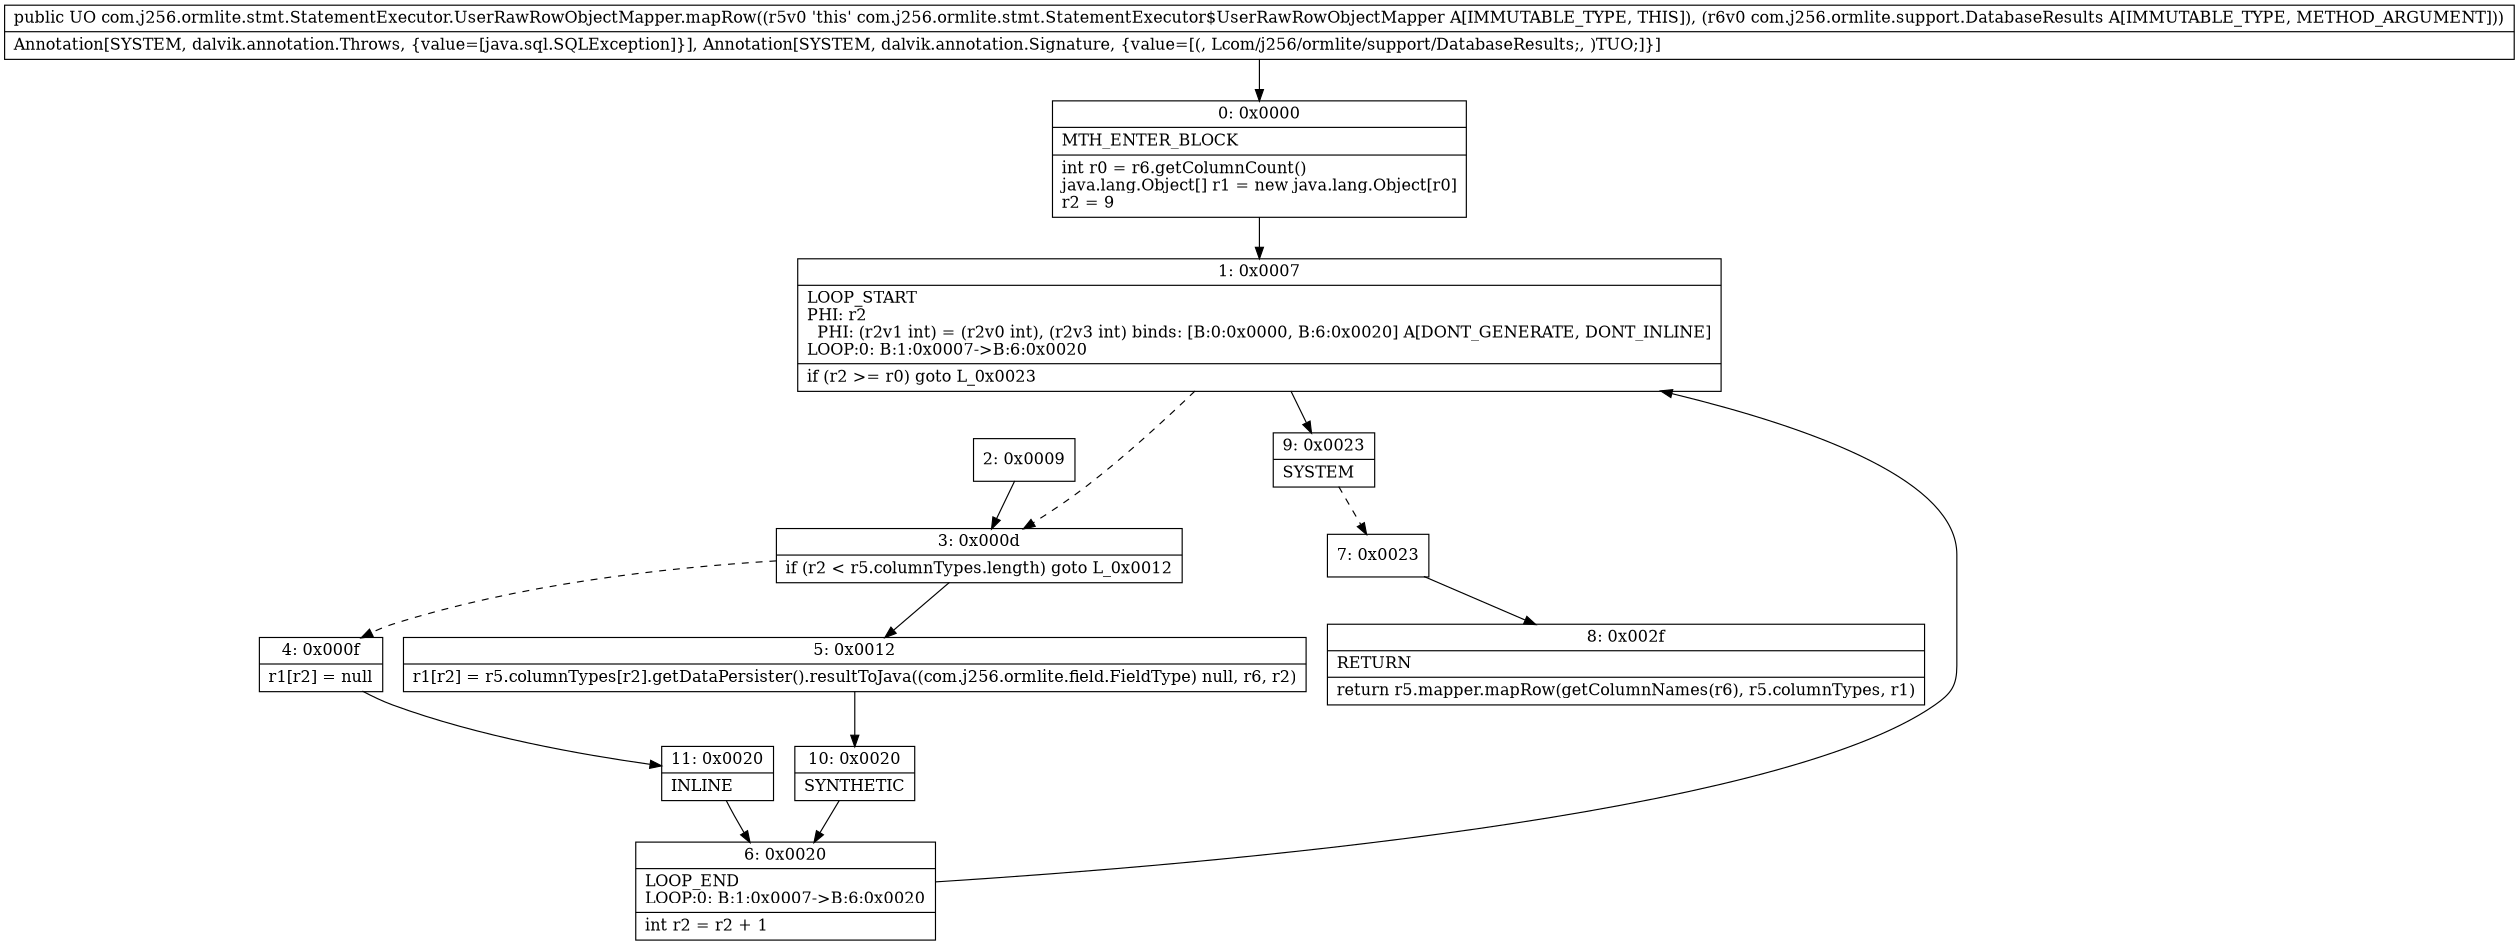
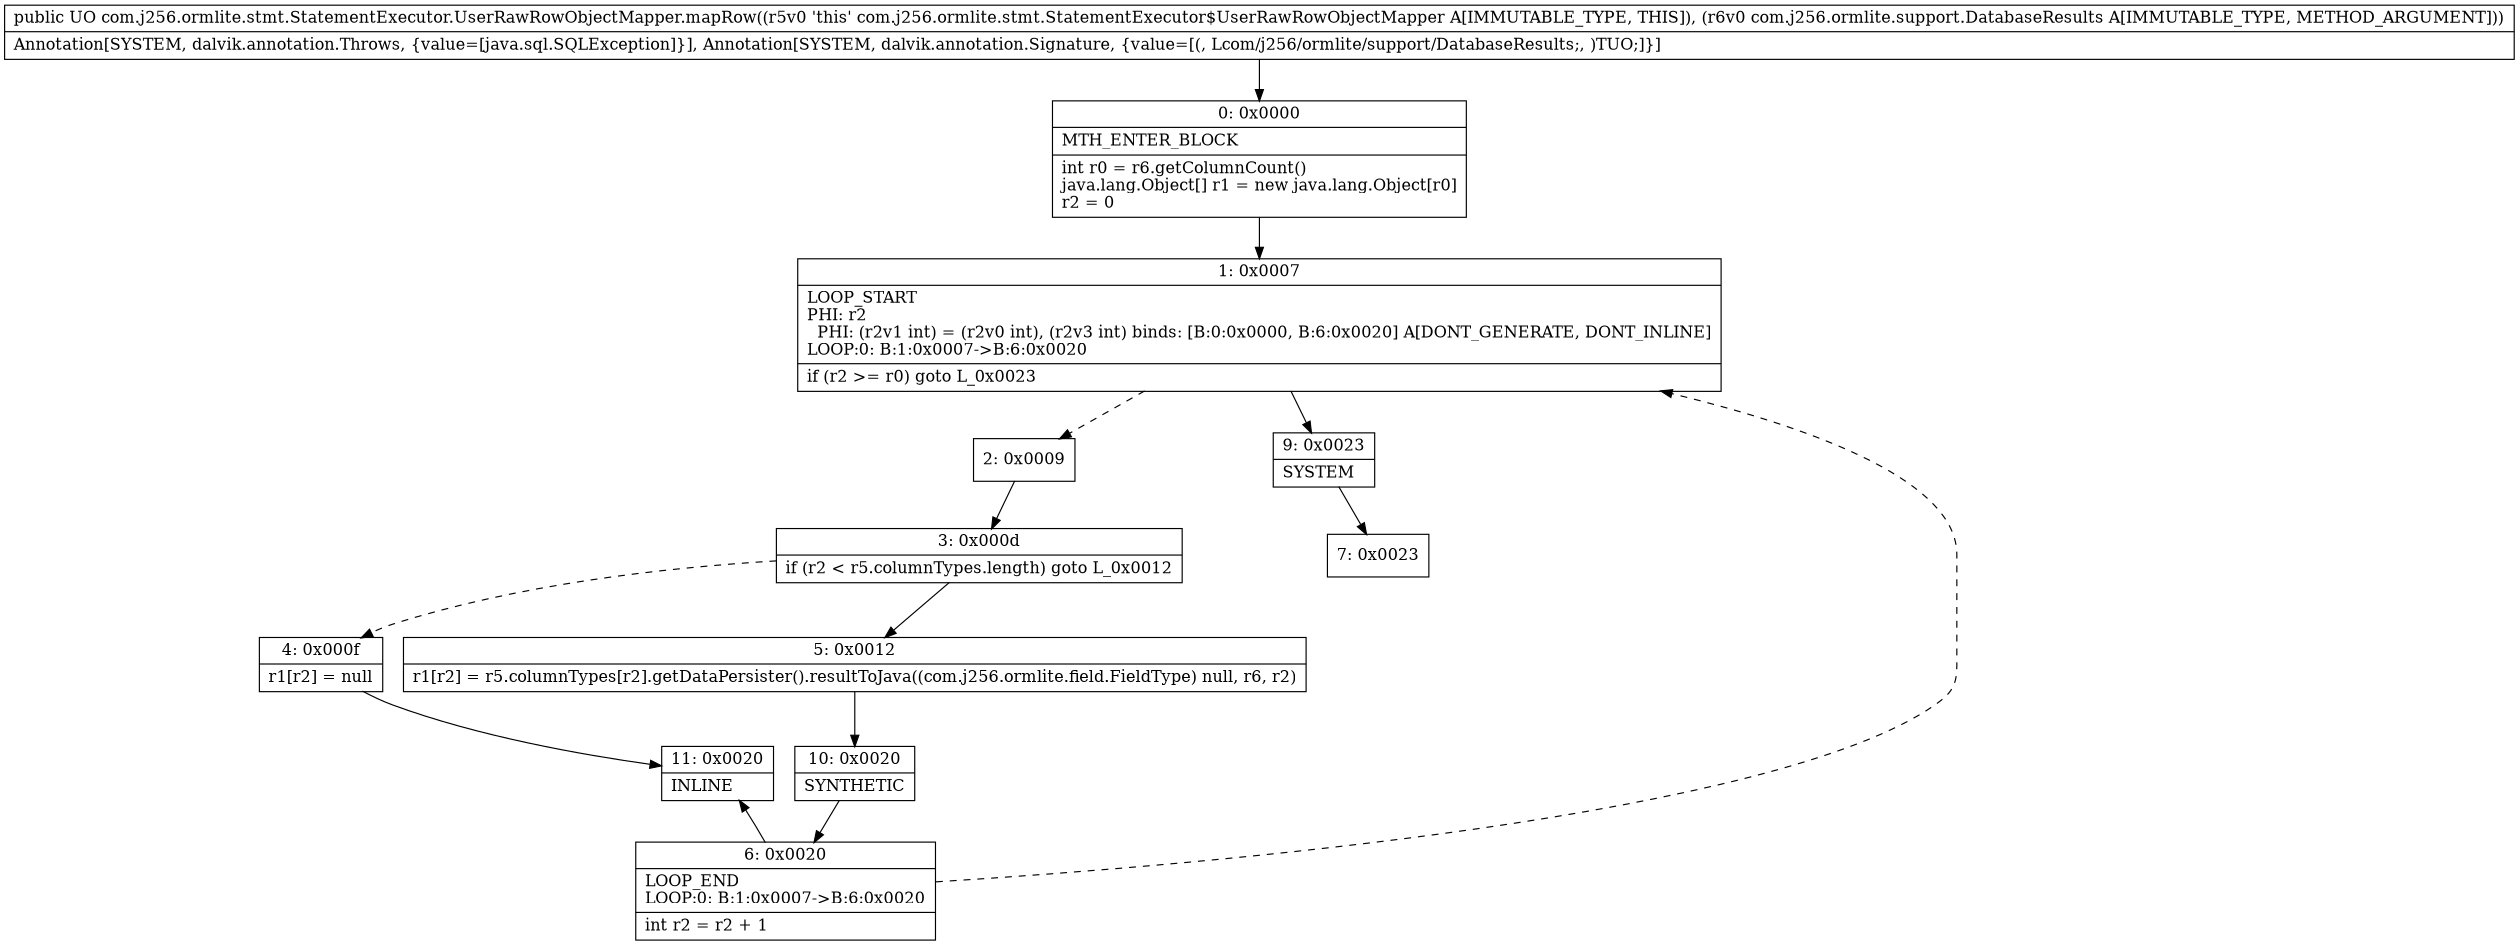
  digraph {
    node [shape=record]
-   n1 [label="{0\:\ 0x0000|MTH_ENTER_BLOCK\l|int r0 = r6.getColumnCount()\ljava.lang.Object[] r1 = new java.lang.Object[r0]\lr2 = 9\l}"]
+   n1 [label="{0\:\ 0x0000|MTH_ENTER_BLOCK\l|int r0 = r6.getColumnCount()\ljava.lang.Object[] r1 = new java.lang.Object[r0]\lr2 = 0\l}"]
    n2 [label="{1\:\ 0x0007|LOOP_START\lPHI: r2 \l  PHI: (r2v1 int) = (r2v0 int), (r2v3 int) binds: [B:0:0x0000, B:6:0x0020] A[DONT_GENERATE, DONT_INLINE]\lLOOP:0: B:1:0x0007\-\>B:6:0x0020\l|if (r2 \>= r0) goto L_0x0023\l}"]
    n3 [label="{2\:\ 0x0009}"]
    n4 [label="{9\:\ 0x0023|SYSTEM\l}"]
    n5 [label="{3\:\ 0x000d|if (r2 \< r5.columnTypes.length) goto L_0x0012\l}"]
    n6 [label="{7\:\ 0x0023}"]
    n7 [label="{4\:\ 0x000f|r1[r2] = null\l}"]
    n8 [label="{5\:\ 0x0012|r1[r2] = r5.columnTypes[r2].getDataPersister().resultToJava((com.j256.ormlite.field.FieldType) null, r6, r2)\l}"]
    n9 [label="{11\:\ 0x0020|INLINE\l}"]
    n10 [label="{10\:\ 0x0020|SYNTHETIC\l}"]
    n11 [label="{6\:\ 0x0020|LOOP_END\lLOOP:0: B:1:0x0007\-\>B:6:0x0020\l|int r2 = r2 + 1\l}"]
-   n12 [label="{8\:\ 0x002f|RETURN\l|return r5.mapper.mapRow(getColumnNames(r6), r5.columnTypes, r1)\l}"]
    n13 [label="{public UO com.j256.ormlite.stmt.StatementExecutor.UserRawRowObjectMapper.mapRow((r5v0 'this' com.j256.ormlite.stmt.StatementExecutor$UserRawRowObjectMapper A[IMMUTABLE_TYPE, THIS]), (r6v0 com.j256.ormlite.support.DatabaseResults A[IMMUTABLE_TYPE, METHOD_ARGUMENT]))  | Annotation[SYSTEM, dalvik.annotation.Throws, \{value=[java.sql.SQLException]\}], Annotation[SYSTEM, dalvik.annotation.Signature, \{value=[(, Lcom\/j256\/ormlite\/support\/DatabaseResults;, )TUO;]\}]\l}"]
    n1 -> n2
-   n2 -> n5 [style=dashed]
+   n2 -> n3 [style=dashed]
    n2 -> n4
    n3 -> n5
-   n4 -> n6 [style=dashed]
+   n4 -> n6
    n5 -> n7 [style=dashed]
    n5 -> n8
-   n6 -> n12
    n7 -> n9
    n8 -> n10
-   n9 -> n11
+   n11 -> n9
    n10 -> n11
-   n11 -> n2
+   n11 -> n2 [style=dashed]
    n13 -> n1
  }
